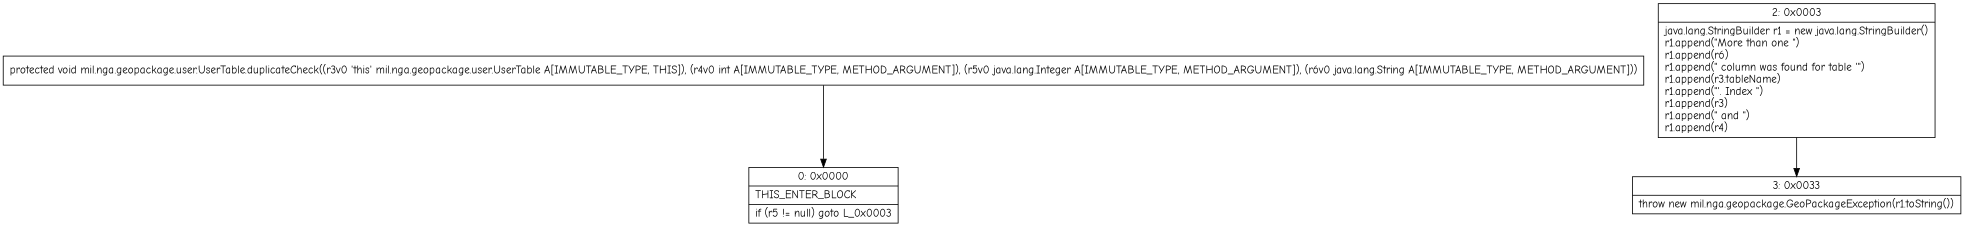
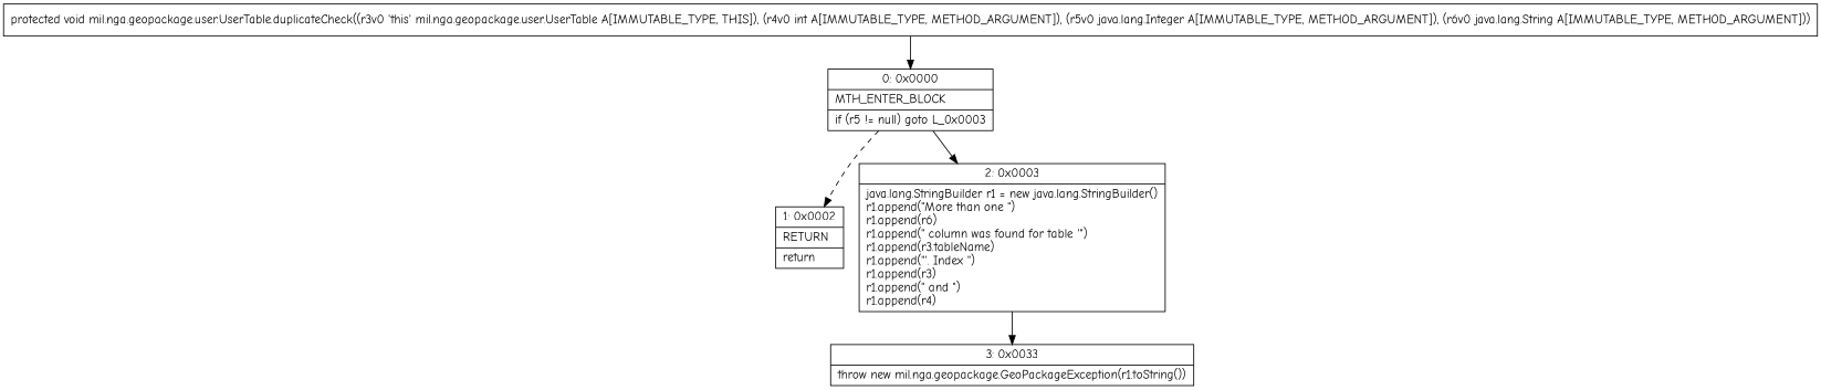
  digraph {
    fontname="Comic Neue"
    node [fontname="Comic Neue" shape=record]
    edge [fontname="Comic Neue"]
-   n1 [label="{0\:\ 0x0000|THIS_ENTER_BLOCK\l|if (r5 != null) goto L_0x0003\l}"]
+   n1 [label="{0\:\ 0x0000|MTH_ENTER_BLOCK\l|if (r5 != null) goto L_0x0003\l}"]
+   n2 [label="{1\:\ 0x0002|RETURN\l|return\l}"]
    n3 [label="{2\:\ 0x0003|java.lang.StringBuilder r1 = new java.lang.StringBuilder()\lr1.append(\"More than one \")\lr1.append(r6)\lr1.append(\" column was found for table '\")\lr1.append(r3.tableName)\lr1.append(\"'. Index \")\lr1.append(r3)\lr1.append(\" and \")\lr1.append(r4)\l}"]
    n4 [label="{3\:\ 0x0033|throw new mil.nga.geopackage.GeoPackageException(r1.toString())\l}"]
    n5 [label="{protected void mil.nga.geopackage.user.UserTable.duplicateCheck((r3v0 'this' mil.nga.geopackage.user.UserTable A[IMMUTABLE_TYPE, THIS]), (r4v0 int A[IMMUTABLE_TYPE, METHOD_ARGUMENT]), (r5v0 java.lang.Integer A[IMMUTABLE_TYPE, METHOD_ARGUMENT]), (r6v0 java.lang.String A[IMMUTABLE_TYPE, METHOD_ARGUMENT])) }"]
+   n1 -> n2 [style=dashed]
+   n1 -> n3
    n3 -> n4
    n5 -> n1
  }
